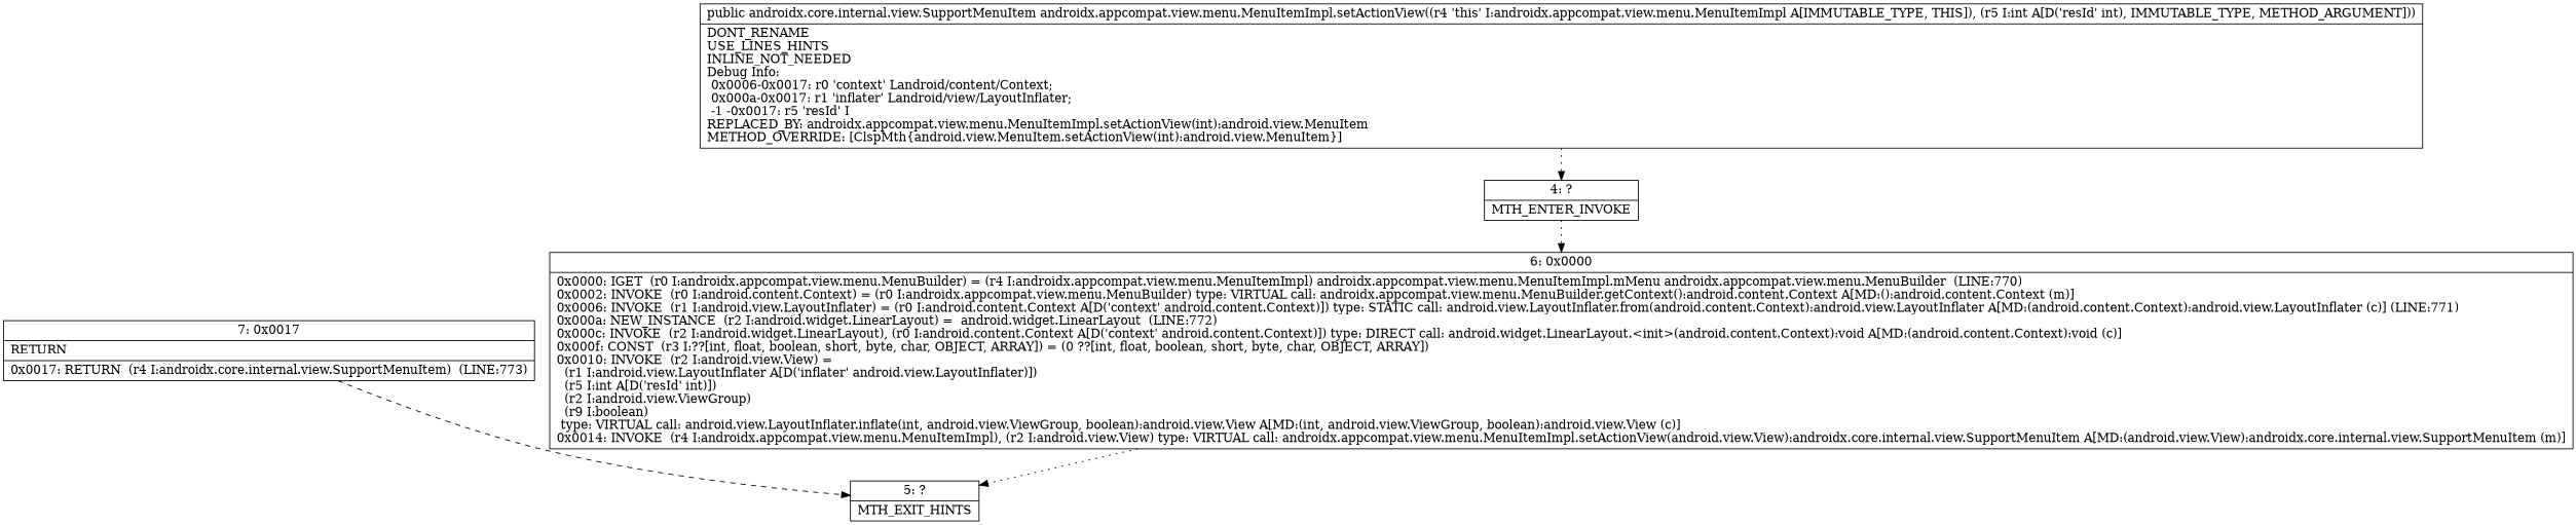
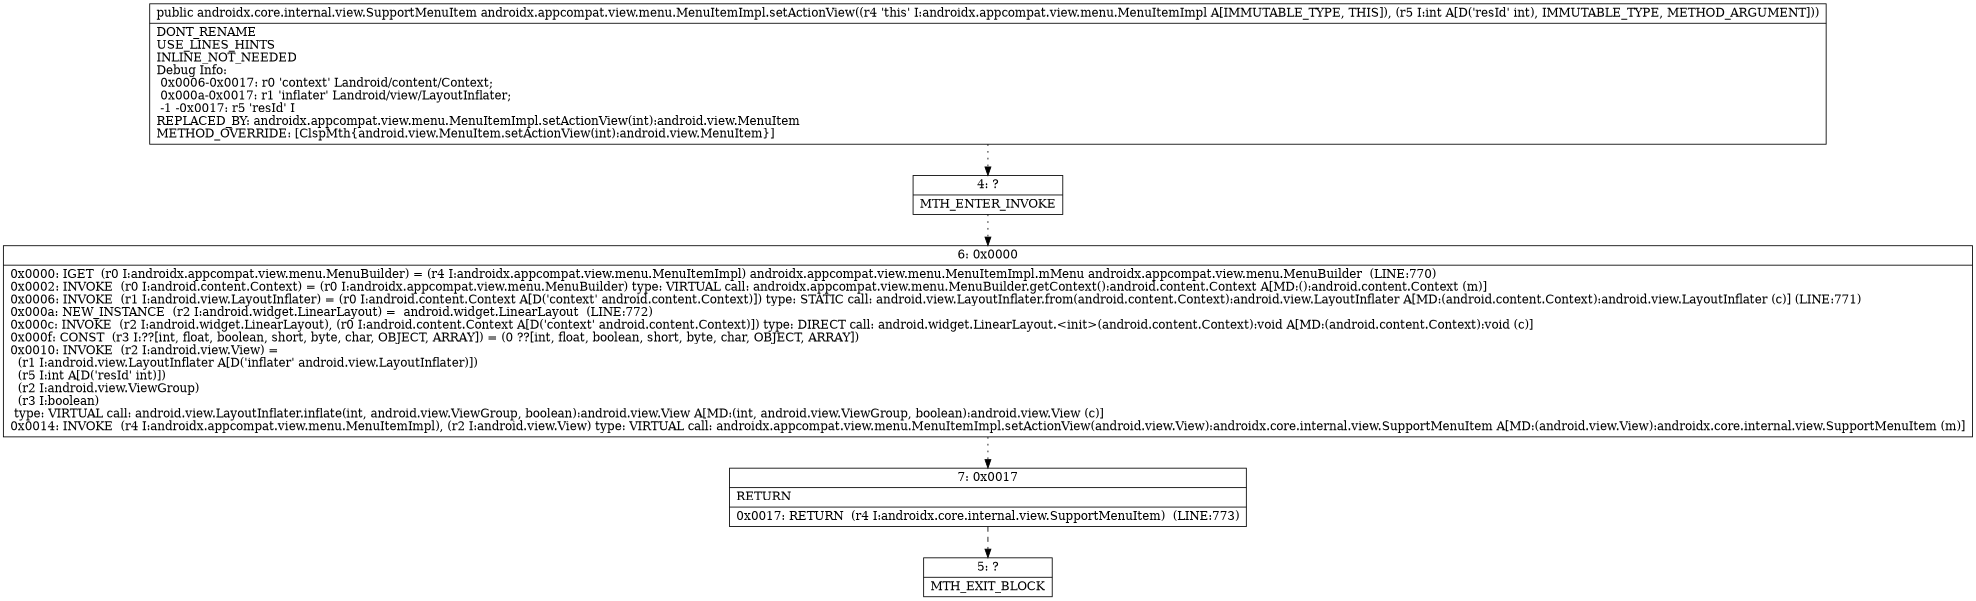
  digraph {
    node [shape=record]
    edge [style=dotted]
    n1 [label="{4\:\ ?|MTH_ENTER_INVOKE\l}"]
-   n2 [label="{6\:\ 0x0000|0x0000: IGET  (r0 I:androidx.appcompat.view.menu.MenuBuilder) = (r4 I:androidx.appcompat.view.menu.MenuItemImpl) androidx.appcompat.view.menu.MenuItemImpl.mMenu androidx.appcompat.view.menu.MenuBuilder  (LINE:770)\l0x0002: INVOKE  (r0 I:android.content.Context) = (r0 I:androidx.appcompat.view.menu.MenuBuilder) type: VIRTUAL call: androidx.appcompat.view.menu.MenuBuilder.getContext():android.content.Context A[MD:():android.content.Context (m)]\l0x0006: INVOKE  (r1 I:android.view.LayoutInflater) = (r0 I:android.content.Context A[D('context' android.content.Context)]) type: STATIC call: android.view.LayoutInflater.from(android.content.Context):android.view.LayoutInflater A[MD:(android.content.Context):android.view.LayoutInflater (c)] (LINE:771)\l0x000a: NEW_INSTANCE  (r2 I:android.widget.LinearLayout) =  android.widget.LinearLayout  (LINE:772)\l0x000c: INVOKE  (r2 I:android.widget.LinearLayout), (r0 I:android.content.Context A[D('context' android.content.Context)]) type: DIRECT call: android.widget.LinearLayout.\<init\>(android.content.Context):void A[MD:(android.content.Context):void (c)]\l0x000f: CONST  (r3 I:??[int, float, boolean, short, byte, char, OBJECT, ARRAY]) = (0 ??[int, float, boolean, short, byte, char, OBJECT, ARRAY]) \l0x0010: INVOKE  (r2 I:android.view.View) = \l  (r1 I:android.view.LayoutInflater A[D('inflater' android.view.LayoutInflater)])\l  (r5 I:int A[D('resId' int)])\l  (r2 I:android.view.ViewGroup)\l  (r9 I:boolean)\l type: VIRTUAL call: android.view.LayoutInflater.inflate(int, android.view.ViewGroup, boolean):android.view.View A[MD:(int, android.view.ViewGroup, boolean):android.view.View (c)]\l0x0014: INVOKE  (r4 I:androidx.appcompat.view.menu.MenuItemImpl), (r2 I:android.view.View) type: VIRTUAL call: androidx.appcompat.view.menu.MenuItemImpl.setActionView(android.view.View):androidx.core.internal.view.SupportMenuItem A[MD:(android.view.View):androidx.core.internal.view.SupportMenuItem (m)]\l}"]
+   n2 [label="{6\:\ 0x0000|0x0000: IGET  (r0 I:androidx.appcompat.view.menu.MenuBuilder) = (r4 I:androidx.appcompat.view.menu.MenuItemImpl) androidx.appcompat.view.menu.MenuItemImpl.mMenu androidx.appcompat.view.menu.MenuBuilder  (LINE:770)\l0x0002: INVOKE  (r0 I:android.content.Context) = (r0 I:androidx.appcompat.view.menu.MenuBuilder) type: VIRTUAL call: androidx.appcompat.view.menu.MenuBuilder.getContext():android.content.Context A[MD:():android.content.Context (m)]\l0x0006: INVOKE  (r1 I:android.view.LayoutInflater) = (r0 I:android.content.Context A[D('context' android.content.Context)]) type: STATIC call: android.view.LayoutInflater.from(android.content.Context):android.view.LayoutInflater A[MD:(android.content.Context):android.view.LayoutInflater (c)] (LINE:771)\l0x000a: NEW_INSTANCE  (r2 I:android.widget.LinearLayout) =  android.widget.LinearLayout  (LINE:772)\l0x000c: INVOKE  (r2 I:android.widget.LinearLayout), (r0 I:android.content.Context A[D('context' android.content.Context)]) type: DIRECT call: android.widget.LinearLayout.\<init\>(android.content.Context):void A[MD:(android.content.Context):void (c)]\l0x000f: CONST  (r3 I:??[int, float, boolean, short, byte, char, OBJECT, ARRAY]) = (0 ??[int, float, boolean, short, byte, char, OBJECT, ARRAY]) \l0x0010: INVOKE  (r2 I:android.view.View) = \l  (r1 I:android.view.LayoutInflater A[D('inflater' android.view.LayoutInflater)])\l  (r5 I:int A[D('resId' int)])\l  (r2 I:android.view.ViewGroup)\l  (r3 I:boolean)\l type: VIRTUAL call: android.view.LayoutInflater.inflate(int, android.view.ViewGroup, boolean):android.view.View A[MD:(int, android.view.ViewGroup, boolean):android.view.View (c)]\l0x0014: INVOKE  (r4 I:androidx.appcompat.view.menu.MenuItemImpl), (r2 I:android.view.View) type: VIRTUAL call: androidx.appcompat.view.menu.MenuItemImpl.setActionView(android.view.View):androidx.core.internal.view.SupportMenuItem A[MD:(android.view.View):androidx.core.internal.view.SupportMenuItem (m)]\l}"]
    n3 [label="{7\:\ 0x0017|RETURN\l|0x0017: RETURN  (r4 I:androidx.core.internal.view.SupportMenuItem)  (LINE:773)\l}"]
-   n4 [label="{5\:\ ?|MTH_EXIT_HINTS\l}"]
+   n4 [label="{5\:\ ?|MTH_EXIT_BLOCK\l}"]
    n5 [label="{public androidx.core.internal.view.SupportMenuItem androidx.appcompat.view.menu.MenuItemImpl.setActionView((r4 'this' I:androidx.appcompat.view.menu.MenuItemImpl A[IMMUTABLE_TYPE, THIS]), (r5 I:int A[D('resId' int), IMMUTABLE_TYPE, METHOD_ARGUMENT]))  | DONT_RENAME\lUSE_LINES_HINTS\lINLINE_NOT_NEEDED\lDebug Info:\l  0x0006\-0x0017: r0 'context' Landroid\/content\/Context;\l  0x000a\-0x0017: r1 'inflater' Landroid\/view\/LayoutInflater;\l  \-1 \-0x0017: r5 'resId' I\lREPLACED_BY: androidx.appcompat.view.menu.MenuItemImpl.setActionView(int):android.view.MenuItem\lMETHOD_OVERRIDE: [ClspMth\{android.view.MenuItem.setActionView(int):android.view.MenuItem\}]\l}"]
    n1 -> n2
-   n2 -> n4
+   n2 -> n3
    n3 -> n4 [style=dashed]
    n5 -> n1
  }
